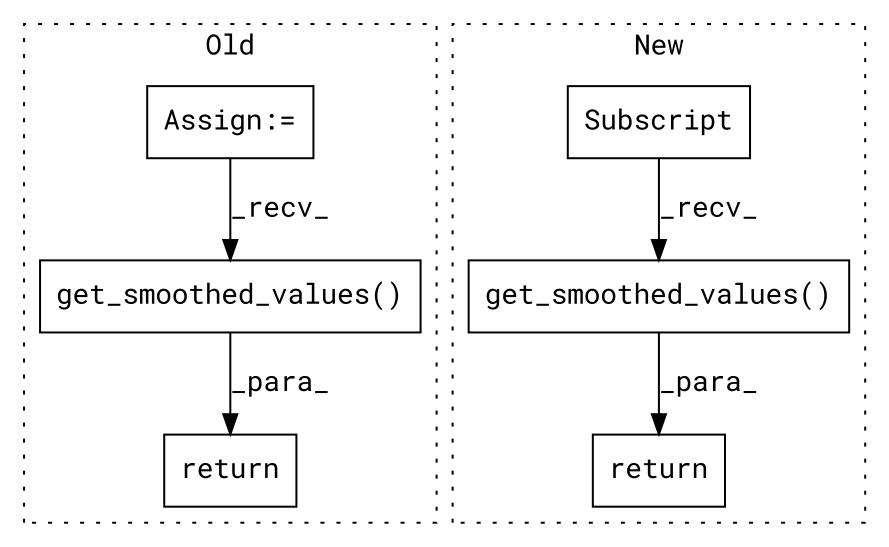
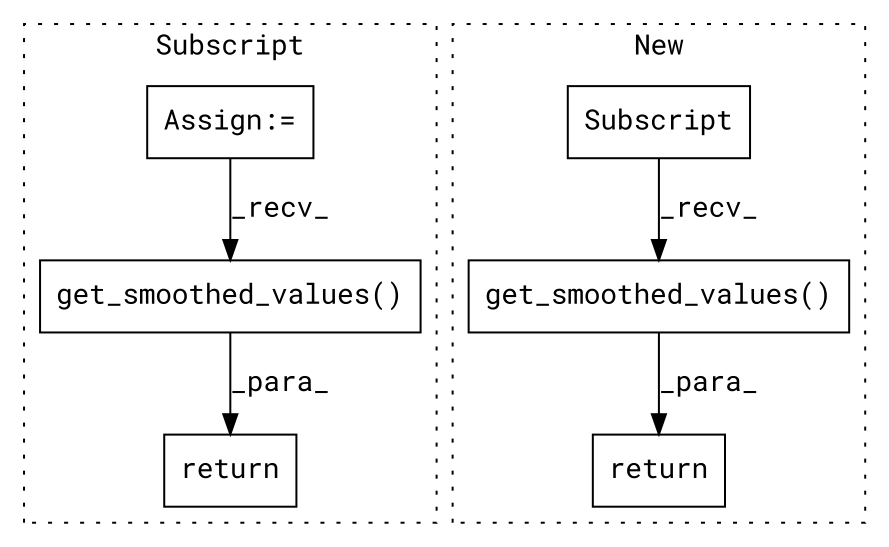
  digraph {
    fontname="Roboto Mono"
    node [a=93 fontname="Roboto Mono" l=7 shape=box]
    edge [fontname="Roboto Mono"]
    n1 [a=68 l=3 label="Assign:=" s=6729]
    n2 [label=return s=6753]
    n3 [a=75 l=28 label="get_smoothed_values()" s=6760]
    n4 [a=63 l="18,0" label=Subscript s="7199,0"]
    n5 [a=75 l=40 label="get_smoothed_values()" s=7199]
    n6 [label=return s=7192]
    subgraph cluster_1 {
-     label=Old
+     label=Subscript
      style=dotted
      n1
      n2
      n3
    }
    subgraph cluster_2 {
      label=New
      style=dotted
      n4
      n5
      n6
    }
    n1 -> n3 [label=_recv_]
    n3 -> n2 [label=_para_]
    n4 -> n5 [label=_recv_]
    n5 -> n6 [label=_para_]
  }
